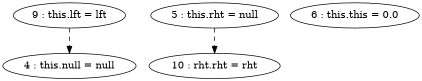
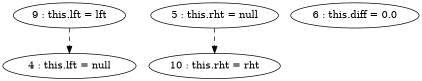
  digraph {
    edge [style=dashed]
    "9 : this.lft = lft"
-   "4 : this.lft = null" [label="4 : this.null = null"]
+   "4 : this.lft = null"
    "5 : this.rht = null"
-   "10 : this.rht = rht" [label="10 : rht.rht = rht"]
-   "6 : this.diff = 0.0" [label="6 : this.this = 0.0"]
+   "10 : this.rht = rht"
+   "6 : this.diff = 0.0"
    "9 : this.lft = lft" -> "4 : this.lft = null"
    "5 : this.rht = null" -> "10 : this.rht = rht"
  }
